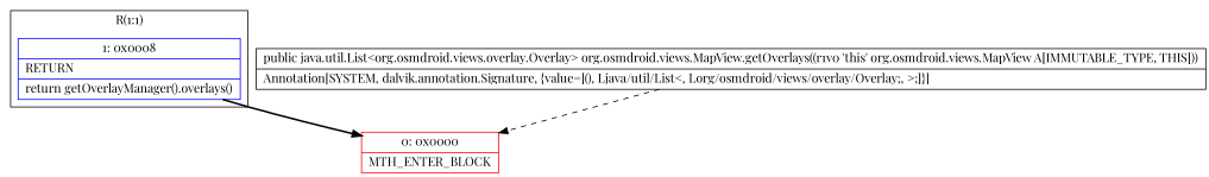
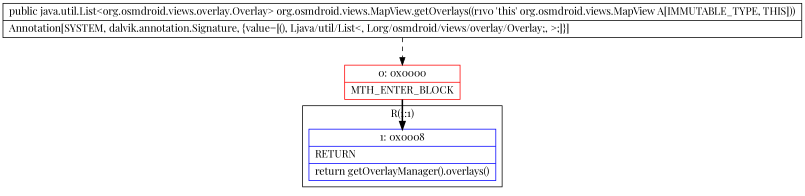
  digraph {
    fontname="Playfair Display"
    node [shape=record fontname="Playfair Display"]
    edge [fontname="Playfair Display"]
    n1 [color=blue label="{1\:\ 0x0008|RETURN\l|return getOverlayManager().overlays()\l}"]
    n2 [color=red label="{0\:\ 0x0000|MTH_ENTER_BLOCK\l}"]
    n3 [label="{public java.util.List\<org.osmdroid.views.overlay.Overlay\> org.osmdroid.views.MapView.getOverlays((r1v0 'this' org.osmdroid.views.MapView A[IMMUTABLE_TYPE, THIS]))  | Annotation[SYSTEM, dalvik.annotation.Signature, \{value=[(), Ljava\/util\/List\<, Lorg\/osmdroid\/views\/overlay\/Overlay;, \>;]\}]\l}"]
    subgraph cluster_1 {
      label="R(1:1)"
      n1
    }
-   n1 -> n2 [style=bold]
+   n2 -> n1 [style=bold]
    n3 -> n2 [style=dashed]
  }
